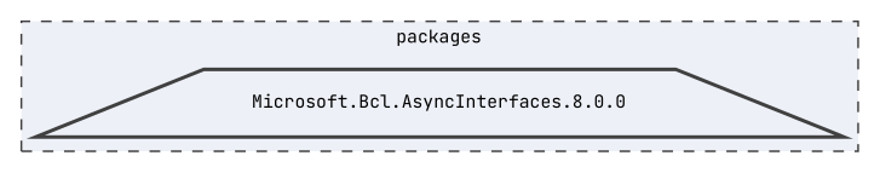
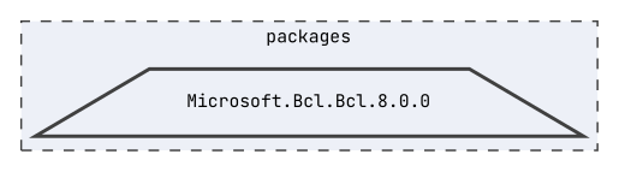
  digraph {
    compound=true
    fontname="JetBrains Mono"
-   n1 [color=grey25 fillcolor="#edf0f7" fontname="JetBrains Mono" fontsize=10 height=0.2 label="Microsoft.Bcl.AsyncInterfaces.8.0.0" shape=trapezium style="filled,bold" width=0.4]
+   n1 [color=grey25 fillcolor="#edf0f7" fontname="JetBrains Mono" fontsize=10 height=0.2 label="Microsoft.Bcl.Bcl.8.0.0" shape=trapezium style="filled,bold" width=0.4]
    subgraph cluster_1 {
      bgcolor="#edf0f7"
      fontsize=10
      label=packages
      pencolor=grey25
      style="filled,dashed"
      n1
    }
  }
